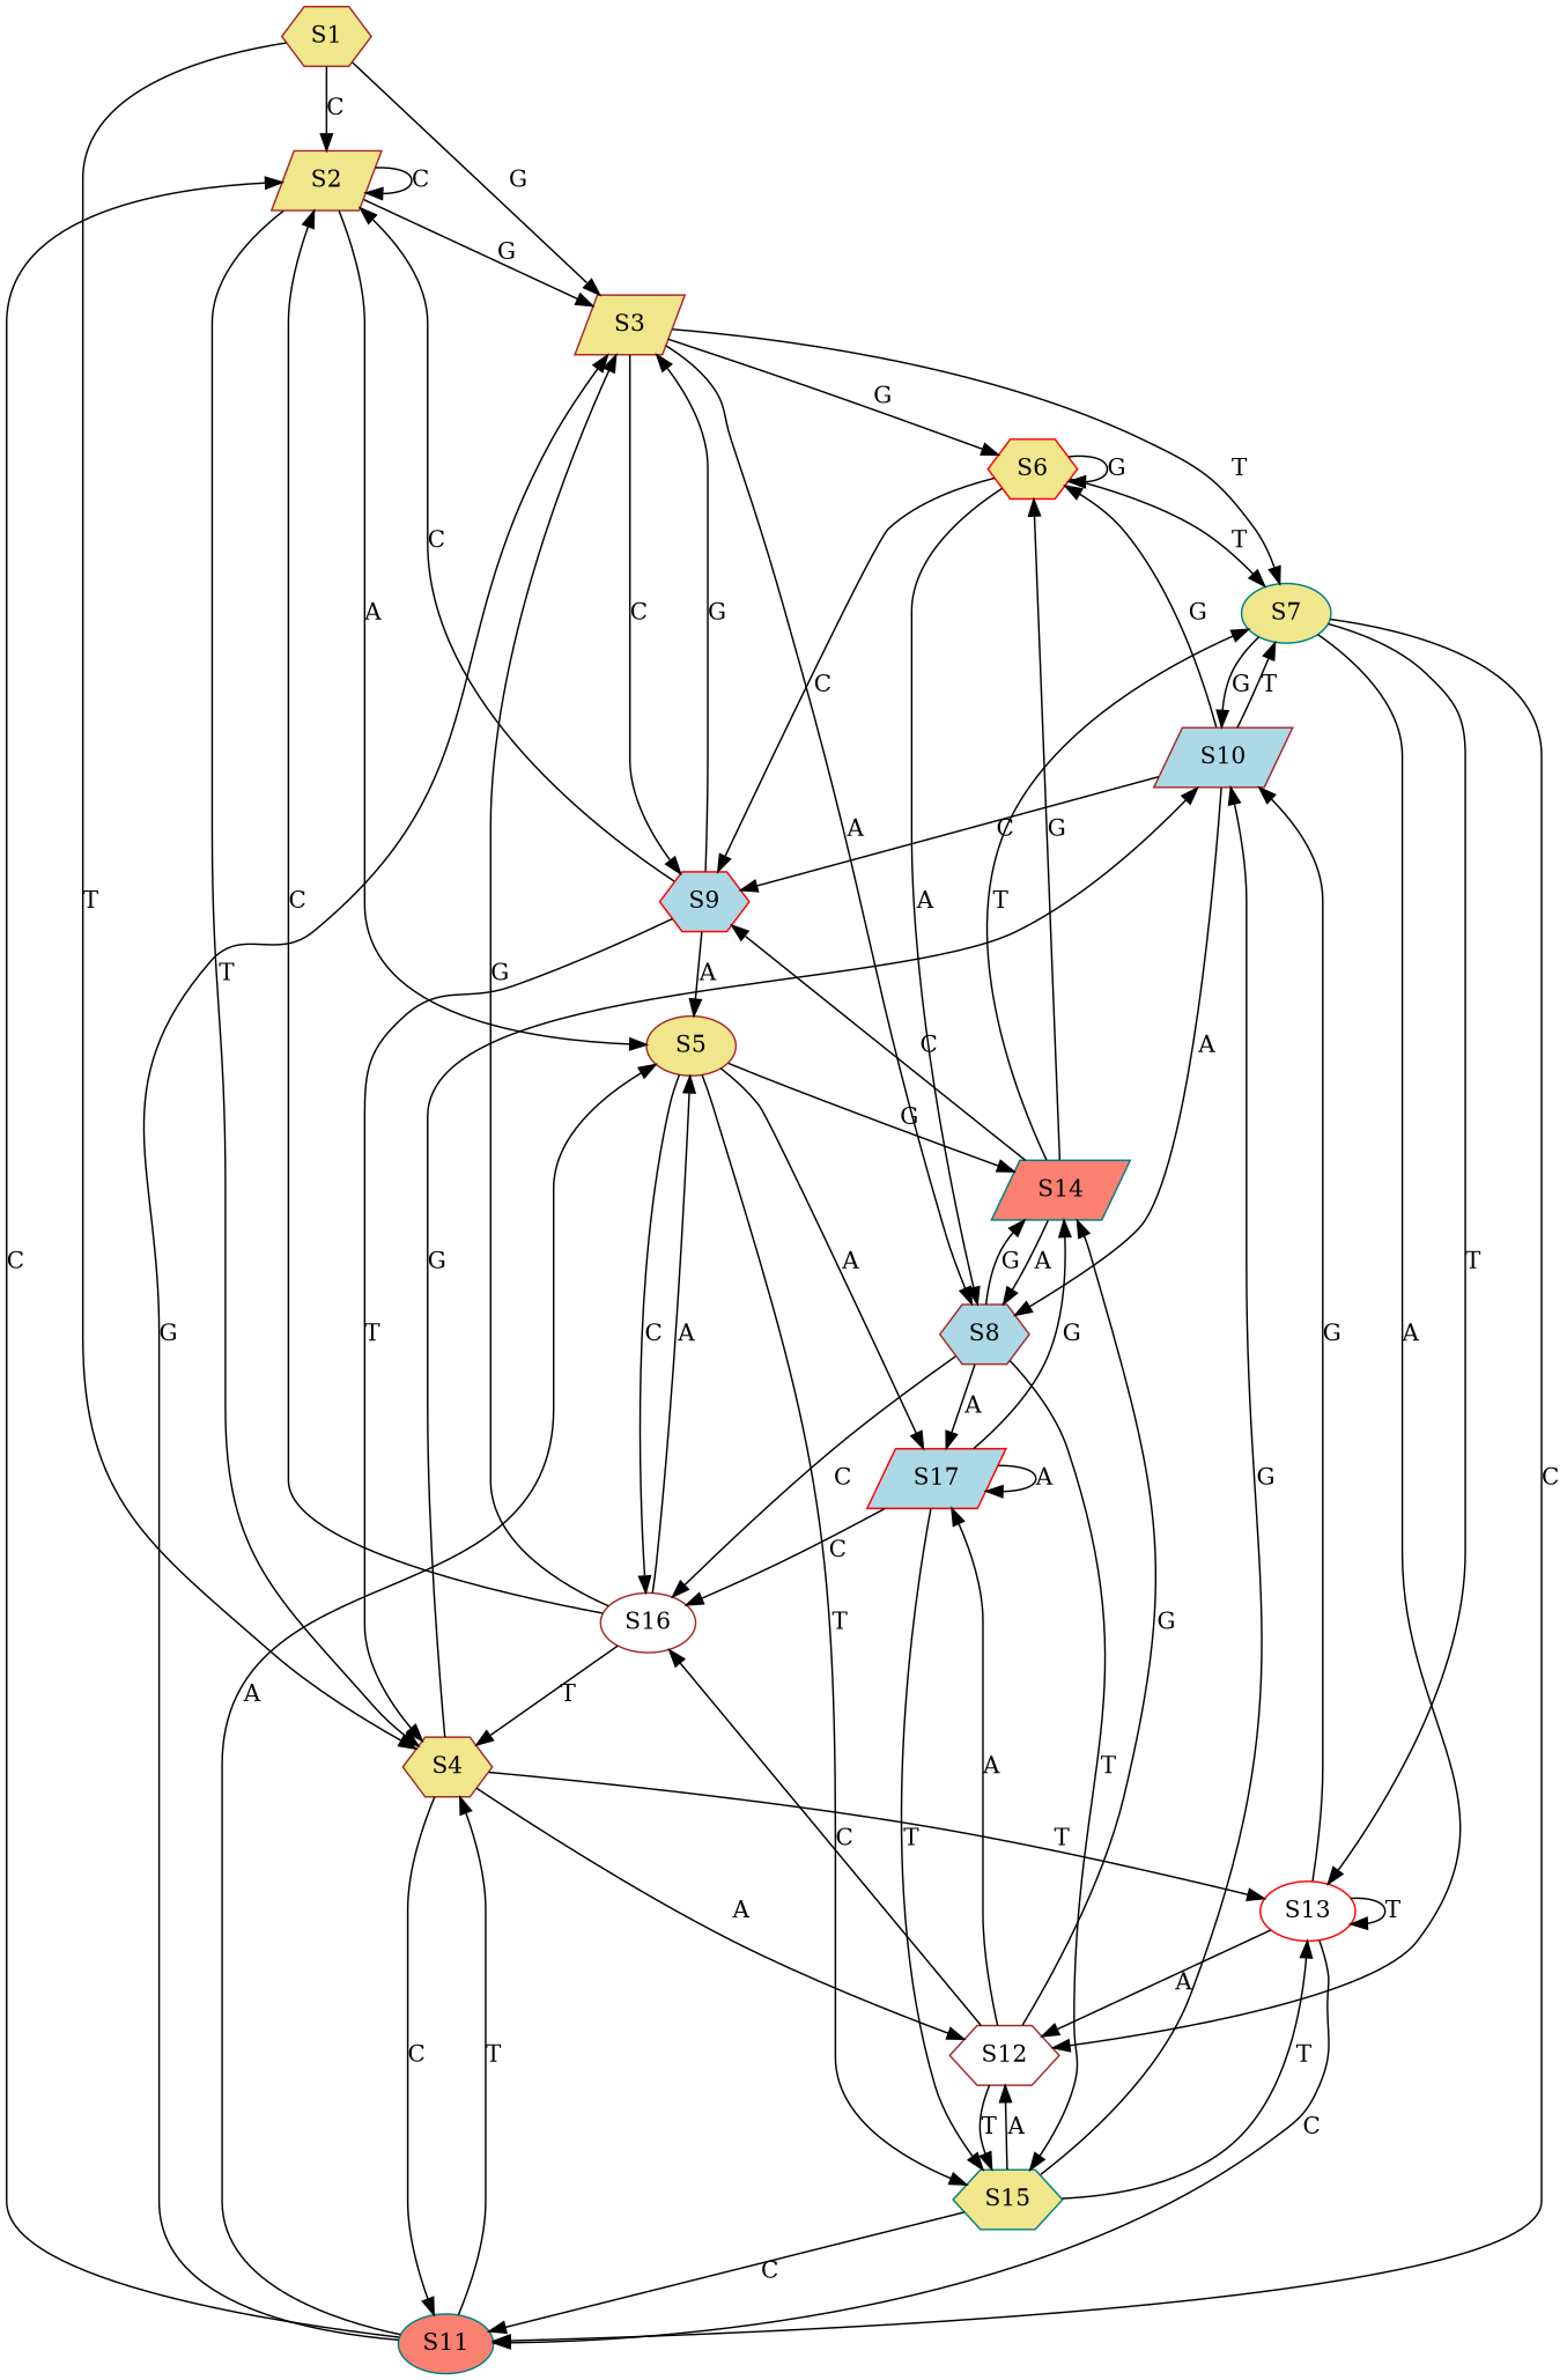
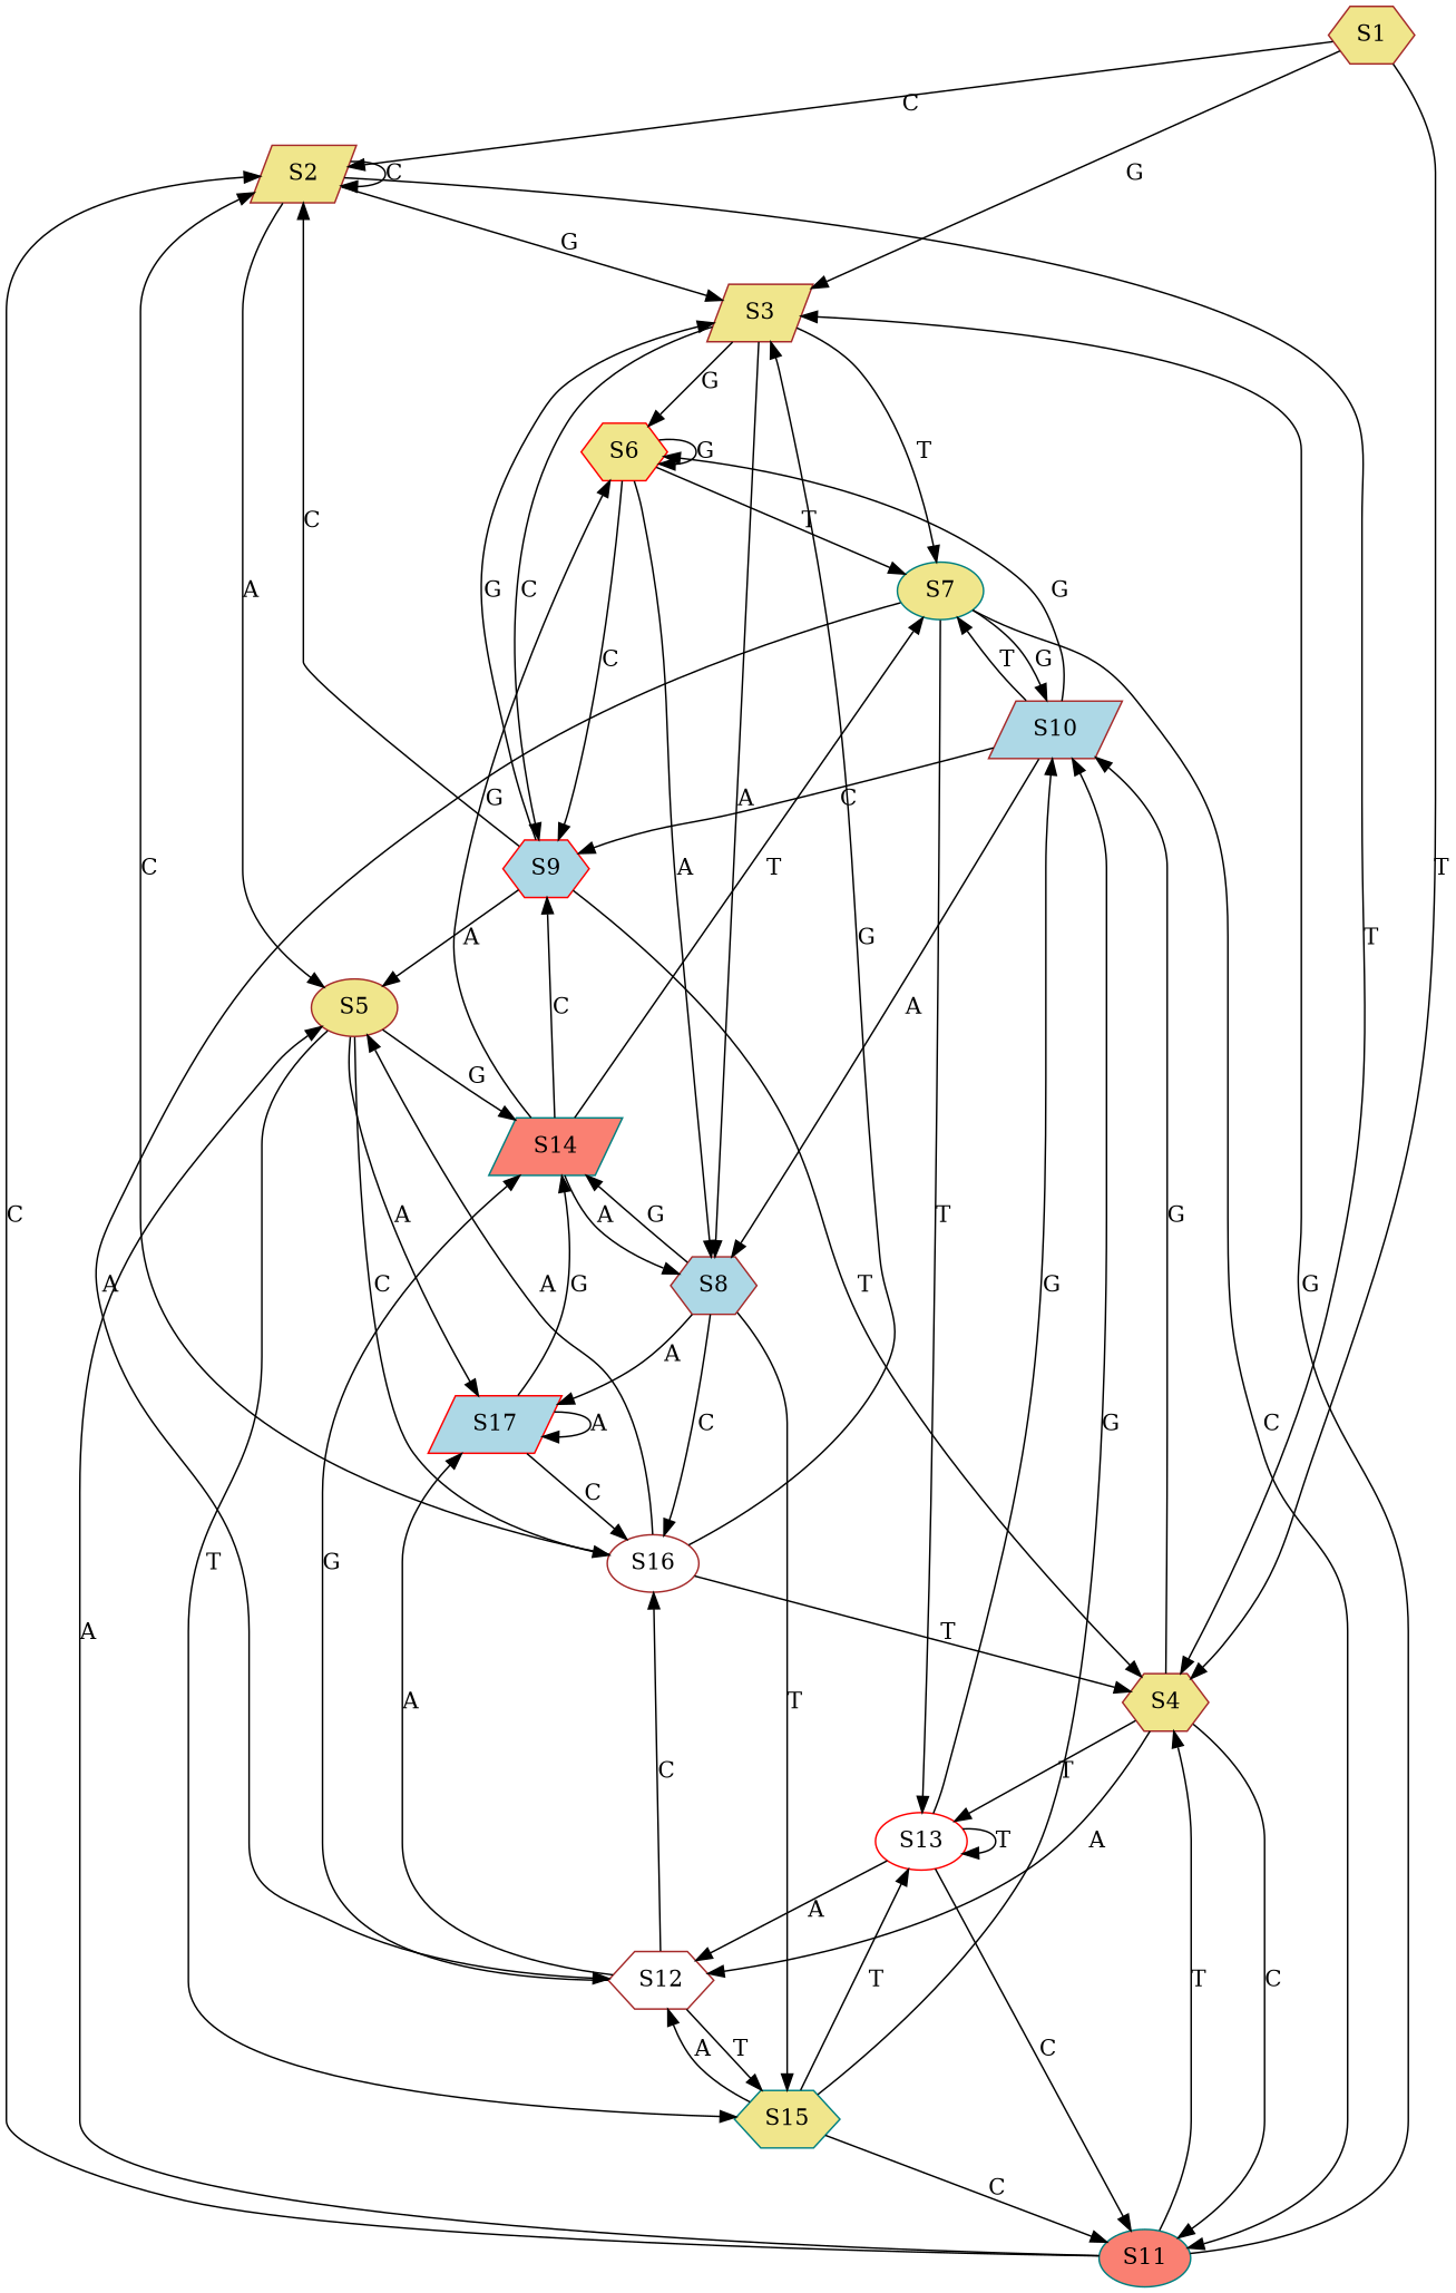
  strict digraph {
    node [color=brown fillcolor=khaki shape=hexagon style=filled]
    S2 [shape=parallelogram]
    S1
    S3 [shape=parallelogram]
    S4
    S5 [shape=ellipse]
    S6 [color=red]
    S7 [color=teal shape=ellipse]
    S8 [fillcolor=lightblue]
    S9 [color=red fillcolor=lightblue]
    S10 [fillcolor=lightblue shape=parallelogram]
    S11 [color=teal fillcolor=salmon shape=ellipse]
    S12 [fillcolor=white]
    S13 [color=red fillcolor=white shape=ellipse]
    S14 [color=teal fillcolor=salmon shape=parallelogram]
    S15 [color=teal]
    S16 [fillcolor=white shape=ellipse]
    S17 [color=red fillcolor=lightblue shape=parallelogram]
    S2 -> S2 [label=C]
    S2 -> S3 [label=G]
    S2 -> S4 [label=T]
    S2 -> S5 [label=A]
    S1 -> S2 [label=C]
    S1 -> S3 [label=G]
    S1 -> S4 [label=T]
    S3 -> S6 [label=G]
    S3 -> S7 [label=T]
    S3 -> S8 [label=A]
    S3 -> S9 [label=C]
    S4 -> S10 [label=G]
    S4 -> S11 [label=C]
    S4 -> S12 [label=A]
    S4 -> S13 [label=T]
    S5 -> S14 [label=G]
    S5 -> S15 [label=T]
    S5 -> S16 [label=C]
    S5 -> S17 [label=A]
    S6 -> S6 [label=G]
    S6 -> S7 [label=T]
    S6 -> S8 [label=A]
    S6 -> S9 [label=C]
    S7 -> S10 [label=G]
    S7 -> S11 [label=C]
    S7 -> S12 [label=A]
    S7 -> S13 [label=T]
    S8 -> S14 [label=G]
    S8 -> S15 [label=T]
    S8 -> S16 [label=C]
    S8 -> S17 [label=A]
    S9 -> S2 [label=C]
    S9 -> S3 [label=G]
    S9 -> S4 [label=T]
    S9 -> S5 [label=A]
    S10 -> S6 [label=G]
    S10 -> S7 [label=T]
    S10 -> S8 [label=A]
    S10 -> S9 [label=C]
    S11 -> S2 [label=C]
    S11 -> S3 [label=G]
    S11 -> S4 [label=T]
    S11 -> S5 [label=A]
    S12 -> S14 [label=G]
    S12 -> S15 [label=T]
    S12 -> S16 [label=C]
    S12 -> S17 [label=A]
    S13 -> S10 [label=G]
    S13 -> S11 [label=C]
    S13 -> S12 [label=A]
    S13 -> S13 [label=T]
    S14 -> S6 [label=G]
    S14 -> S7 [label=T]
    S14 -> S8 [label=A]
    S14 -> S9 [label=C]
    S15 -> S10 [label=G]
    S15 -> S11 [label=C]
    S15 -> S12 [label=A]
    S15 -> S13 [label=T]
    S16 -> S2 [label=C]
    S16 -> S3 [label=G]
    S16 -> S4 [label=T]
    S16 -> S5 [label=A]
    S17 -> S14 [label=G]
-   S17 -> S15 [label=T]
    S17 -> S16 [label=C]
    S17 -> S17 [label=A]
  }
